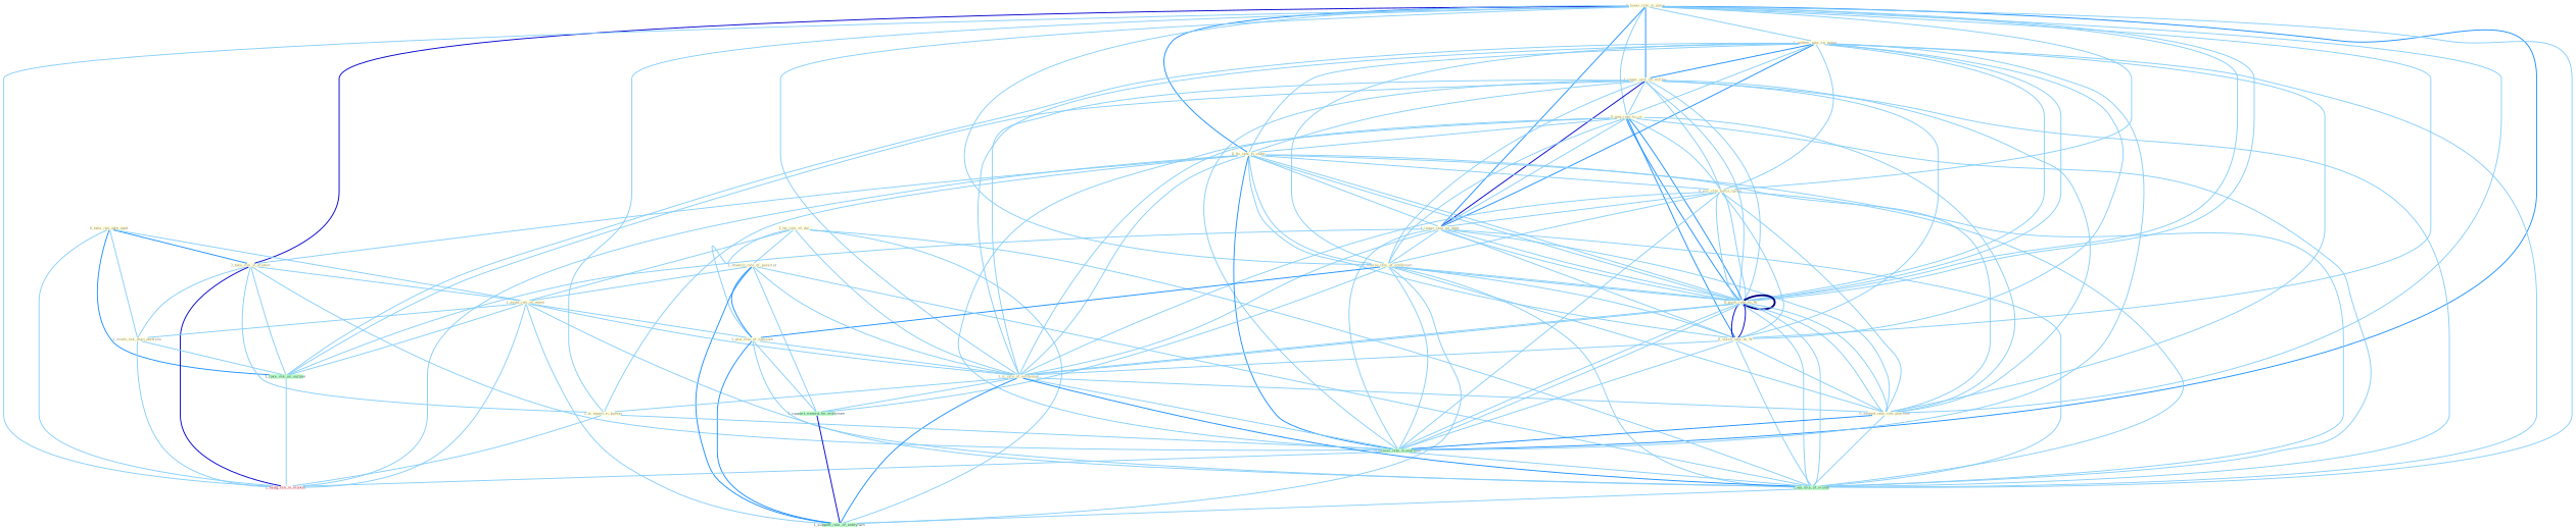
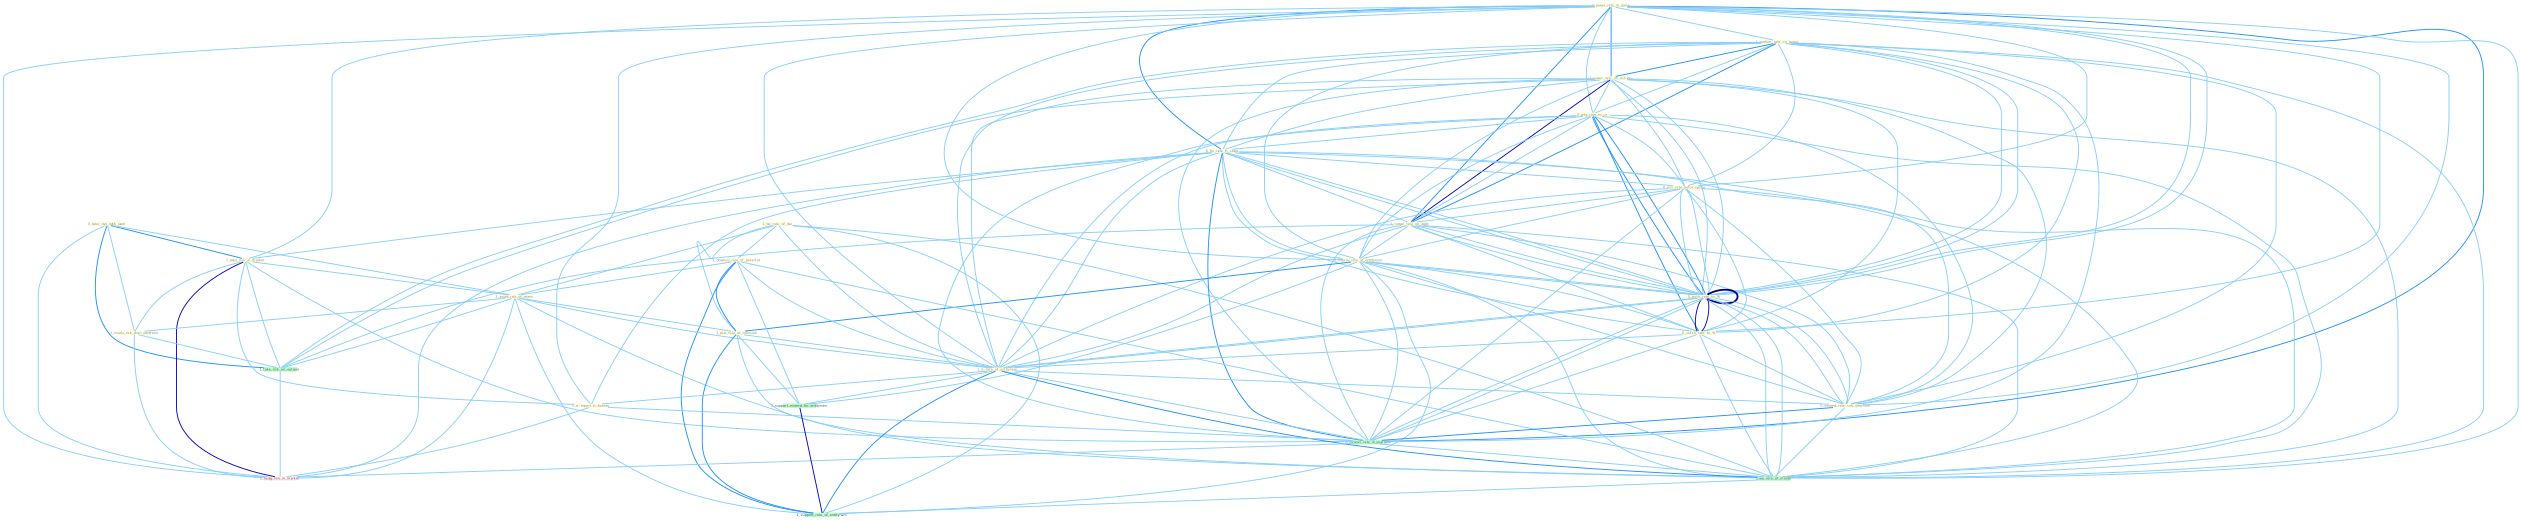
  graph {
    fontname=Nunito
    node [color="#ffffe0" fixedsize=true fontcolor="#8b7d6b" fontname=Nunito fontsize=4 shape=polygon style=filled]
    edge [color="#87cefa" fontname=Nunito w=1]
    "0_lower_rate_in_come " [height=.06 width=.5]
    "1_be_rule_of_dai " [height=.06 width=.5]
    "0_take_risk_with_capit " [height=.06 width=.5]
    "1_confirm_rate_on_paper " [height=.06 width=.5]
    "1_lower_rate_on_million " [height=.06 width=.5]
    "0_peg_rate_to_us " [height=.06 width=.5]
    "0_fix_rate_in_state " [height=.06 width=.5]
    "0_eas_rate_befor_spring " [height=.06 width=.5]
    "0_take_risk_in_market " [height=.06 width=.5]
    "1_lower_rate_on_debt " [height=.06 width=.5]
    "0_improv_rate_at_entitynam " [height=.06 width=.5]
    "1_downsiz_role_of_parastat " [height=.06 width=.5]
    "0_push_rate_to_% " [height=.06 width=.5]
    "1_avoid_risk_of_reject " [height=.06 width=.5]
    "0_slash_rate_to_% " [height=.06 width=.5]
    "1_involv_risk_than_portfolio " [height=.06 width=.5]
    "1_plai_role_of_messiah " [height=.06 width=.5]
    "1_is_rate_of_entitynam " [height=.06 width=.5]
    "1_is_report_in_bureau " [height=.06 width=.5]
    "0_exceed_rate_sinc_yearnum " [height=.06 width=.5]
    "1_hedg_risk_in_market " [color="#fff0f5" fontcolor="#b22222" height=.06 width=.5]
    "0_increas_rate_in_yearnum " [color="#BDFCC9" fontcolor="#2f4f4f" height=.06 width=.5]
    n23 [color="#BDFCC9" fontcolor="#2f4f4f" height=.06 label="1_wa_role_of_month" width=.5]
    "1_support_role_of_entitynam " [color="#BDFCC9" fontcolor="#2f4f4f" height=.06 width=.5]
    "1_take_risk_on_outcom " [color="#BDFCC9" fontcolor="#2f4f4f" height=.06 width=.5]
    n26 [color="#BDFCC9" fontcolor="#2f4f4f" height=.06 label="1_support_exceed_for_entitynam" width=.5]
    subgraph sub_1 {
      "0_lower_rate_in_come "
      "1_be_rule_of_dai "
      "0_take_risk_with_capit "
      "1_confirm_rate_on_paper "
      "1_lower_rate_on_million "
      "0_peg_rate_to_us "
      "0_fix_rate_in_state "
      "0_eas_rate_befor_spring "
      "0_take_risk_in_market "
      "1_lower_rate_on_debt "
      "0_improv_rate_at_entitynam "
      "1_downsiz_role_of_parastat "
      "0_push_rate_to_% "
      "1_avoid_risk_of_reject "
      "0_slash_rate_to_% "
      "1_involv_risk_than_portfolio "
      "1_plai_role_of_messiah "
      "1_is_rate_of_entitynam "
      "1_is_report_in_bureau "
      "0_exceed_rate_sinc_yearnum "
    }
    subgraph sub_2 {
      "1_hedg_risk_in_market "
    }
    "0_lower_rate_in_come " -- "1_confirm_rate_on_paper "
    "0_lower_rate_in_come " -- "1_lower_rate_on_million " [color="#1e90ff" w=2]
    "0_lower_rate_in_come " -- "0_peg_rate_to_us "
    "0_lower_rate_in_come " -- "0_fix_rate_in_state " [color="#1e90ff" w=2]
    "0_lower_rate_in_come " -- "0_eas_rate_befor_spring "
-   "0_lower_rate_in_come " -- "0_take_risk_in_market " [color="#0000cd"]
+   "0_lower_rate_in_come " -- "0_take_risk_in_market "
    "0_lower_rate_in_come " -- "1_lower_rate_on_debt " [color="#1e90ff" w=2]
    "0_lower_rate_in_come " -- "0_improv_rate_at_entitynam "
    "0_lower_rate_in_come " -- "0_push_rate_to_% "
    "0_lower_rate_in_come " -- "0_push_rate_to_% "
    "0_lower_rate_in_come " -- "0_slash_rate_to_% "
    "0_lower_rate_in_come " -- "1_is_rate_of_entitynam "
    "0_lower_rate_in_come " -- "1_is_report_in_bureau "
    "0_lower_rate_in_come " -- "0_exceed_rate_sinc_yearnum "
    "0_lower_rate_in_come " -- "1_hedg_risk_in_market "
    "0_lower_rate_in_come " -- "0_increas_rate_in_yearnum " [color="#1e90ff" w=2]
    "0_lower_rate_in_come " -- n23
    "1_be_rule_of_dai " -- "1_downsiz_role_of_parastat "
    "1_be_rule_of_dai " -- "1_avoid_risk_of_reject "
    "1_be_rule_of_dai " -- "1_plai_role_of_messiah "
    "1_be_rule_of_dai " -- "1_is_rate_of_entitynam "
    "1_be_rule_of_dai " -- n23
    "1_be_rule_of_dai " -- "1_support_role_of_entitynam "
    "0_take_risk_with_capit " -- "0_take_risk_in_market " [color="#1e90ff" w=2]
    "0_take_risk_with_capit " -- "1_avoid_risk_of_reject "
    "0_take_risk_with_capit " -- "1_involv_risk_than_portfolio "
    "0_take_risk_with_capit " -- "1_hedg_risk_in_market "
    "0_take_risk_with_capit " -- "1_take_risk_on_outcom " [color="#1e90ff" w=2]
    "1_confirm_rate_on_paper " -- "1_lower_rate_on_million " [color="#1e90ff" w=2]
    "1_confirm_rate_on_paper " -- "0_peg_rate_to_us "
    "1_confirm_rate_on_paper " -- "0_fix_rate_in_state "
    "1_confirm_rate_on_paper " -- "0_eas_rate_befor_spring "
    "1_confirm_rate_on_paper " -- "1_lower_rate_on_debt " [color="#1e90ff" w=2]
    "1_confirm_rate_on_paper " -- "0_improv_rate_at_entitynam "
    "1_confirm_rate_on_paper " -- "0_push_rate_to_% "
    "1_confirm_rate_on_paper " -- "0_push_rate_to_% "
    "1_confirm_rate_on_paper " -- "0_slash_rate_to_% "
    "1_confirm_rate_on_paper " -- "1_is_rate_of_entitynam "
    "1_confirm_rate_on_paper " -- "0_exceed_rate_sinc_yearnum "
    "1_confirm_rate_on_paper " -- "0_increas_rate_in_yearnum "
    "1_confirm_rate_on_paper " -- n23
    "1_confirm_rate_on_paper " -- "1_take_risk_on_outcom "
    "1_lower_rate_on_million " -- "0_peg_rate_to_us "
    "1_lower_rate_on_million " -- "0_fix_rate_in_state "
    "1_lower_rate_on_million " -- "0_eas_rate_befor_spring "
    "1_lower_rate_on_million " -- "1_lower_rate_on_debt " [color="#0000cd" w=3]
    "1_lower_rate_on_million " -- "0_improv_rate_at_entitynam "
    "1_lower_rate_on_million " -- "0_push_rate_to_% "
    "1_lower_rate_on_million " -- "0_push_rate_to_% "
    "1_lower_rate_on_million " -- "0_slash_rate_to_% "
    "1_lower_rate_on_million " -- "1_is_rate_of_entitynam "
    "1_lower_rate_on_million " -- "0_exceed_rate_sinc_yearnum "
    "1_lower_rate_on_million " -- "0_increas_rate_in_yearnum "
    "1_lower_rate_on_million " -- n23
    "1_lower_rate_on_million " -- "1_take_risk_on_outcom "
    "0_peg_rate_to_us " -- "0_fix_rate_in_state "
    "0_peg_rate_to_us " -- "0_eas_rate_befor_spring "
    "0_peg_rate_to_us " -- "1_lower_rate_on_debt "
    "0_peg_rate_to_us " -- "0_improv_rate_at_entitynam "
    "0_peg_rate_to_us " -- "0_push_rate_to_% " [color="#1e90ff" w=2]
    "0_peg_rate_to_us " -- "0_push_rate_to_% " [color="#1e90ff" w=2]
    "0_peg_rate_to_us " -- "0_slash_rate_to_% " [color="#1e90ff" w=2]
    "0_peg_rate_to_us " -- "1_is_rate_of_entitynam "
    "0_peg_rate_to_us " -- "0_exceed_rate_sinc_yearnum "
    "0_peg_rate_to_us " -- "0_increas_rate_in_yearnum "
    "0_peg_rate_to_us " -- n23
    "0_fix_rate_in_state " -- "0_eas_rate_befor_spring "
    "0_fix_rate_in_state " -- "0_take_risk_in_market "
    "0_fix_rate_in_state " -- "1_lower_rate_on_debt "
    "0_fix_rate_in_state " -- "0_improv_rate_at_entitynam "
    "0_fix_rate_in_state " -- "0_push_rate_to_% "
    "0_fix_rate_in_state " -- "0_push_rate_to_% "
    "0_fix_rate_in_state " -- "0_slash_rate_to_% "
    "0_fix_rate_in_state " -- "1_is_rate_of_entitynam "
    "0_fix_rate_in_state " -- "1_is_report_in_bureau "
    "0_fix_rate_in_state " -- "0_exceed_rate_sinc_yearnum "
    "0_fix_rate_in_state " -- "1_hedg_risk_in_market "
    "0_fix_rate_in_state " -- "0_increas_rate_in_yearnum " [color="#1e90ff" w=2]
    "0_fix_rate_in_state " -- n23
    "0_eas_rate_befor_spring " -- "1_lower_rate_on_debt "
    "0_eas_rate_befor_spring " -- "0_improv_rate_at_entitynam "
    "0_eas_rate_befor_spring " -- "0_push_rate_to_% "
    "0_eas_rate_befor_spring " -- "0_push_rate_to_% "
    "0_eas_rate_befor_spring " -- "0_slash_rate_to_% "
    "0_eas_rate_befor_spring " -- "1_is_rate_of_entitynam "
    "0_eas_rate_befor_spring " -- "0_exceed_rate_sinc_yearnum "
    "0_eas_rate_befor_spring " -- "0_increas_rate_in_yearnum "
    "0_eas_rate_befor_spring " -- n23
    "0_take_risk_in_market " -- "1_avoid_risk_of_reject "
    "0_take_risk_in_market " -- "1_involv_risk_than_portfolio "
    "0_take_risk_in_market " -- "1_is_report_in_bureau "
    "0_take_risk_in_market " -- "1_hedg_risk_in_market " [color="#0000cd" w=3]
    "0_take_risk_in_market " -- "0_increas_rate_in_yearnum "
    "0_take_risk_in_market " -- "1_take_risk_on_outcom " [w=2]
    "1_lower_rate_on_debt " -- "0_improv_rate_at_entitynam "
    "1_lower_rate_on_debt " -- "0_push_rate_to_% "
    "1_lower_rate_on_debt " -- "0_push_rate_to_% "
    "1_lower_rate_on_debt " -- "0_slash_rate_to_% "
    "1_lower_rate_on_debt " -- "1_is_rate_of_entitynam "
    "1_lower_rate_on_debt " -- "0_exceed_rate_sinc_yearnum "
    "1_lower_rate_on_debt " -- "0_increas_rate_in_yearnum "
    "1_lower_rate_on_debt " -- n23
    "1_lower_rate_on_debt " -- "1_take_risk_on_outcom "
    "0_improv_rate_at_entitynam " -- "0_push_rate_to_% "
    "0_improv_rate_at_entitynam " -- "0_push_rate_to_% "
    "0_improv_rate_at_entitynam " -- "0_slash_rate_to_% "
    "0_improv_rate_at_entitynam " -- "1_plai_role_of_messiah " [color="#1e90ff" w=2]
    "0_improv_rate_at_entitynam " -- "0_exceed_rate_sinc_yearnum "
    "0_improv_rate_at_entitynam " -- "0_increas_rate_in_yearnum "
    "0_improv_rate_at_entitynam " -- n23
    "0_improv_rate_at_entitynam " -- "1_support_role_of_entitynam "
    "0_improv_rate_at_entitynam " -- n26
    "1_downsiz_role_of_parastat " -- "1_avoid_risk_of_reject "
    "1_downsiz_role_of_parastat " -- "1_plai_role_of_messiah " [color="#1e90ff" w=2]
    "1_downsiz_role_of_parastat " -- "1_is_rate_of_entitynam "
    "1_downsiz_role_of_parastat " -- n23
    "1_downsiz_role_of_parastat " -- "1_support_role_of_entitynam " [color="#1e90ff" w=2]
    "1_downsiz_role_of_parastat " -- n26
    "0_push_rate_to_% " -- "0_push_rate_to_% " [color="#000080" style=bold w=4]
    "0_push_rate_to_% " -- "0_slash_rate_to_% " [color="#0000cd" w=3]
    "0_push_rate_to_% " -- "1_is_rate_of_entitynam "
    "0_push_rate_to_% " -- "0_exceed_rate_sinc_yearnum "
    "0_push_rate_to_% " -- "0_increas_rate_in_yearnum "
    "0_push_rate_to_% " -- n23
    "1_avoid_risk_of_reject " -- "1_involv_risk_than_portfolio "
    "1_avoid_risk_of_reject " -- "1_plai_role_of_messiah "
    "1_avoid_risk_of_reject " -- "1_is_rate_of_entitynam "
    "1_avoid_risk_of_reject " -- "1_hedg_risk_in_market "
    "1_avoid_risk_of_reject " -- n23
    "1_avoid_risk_of_reject " -- "1_support_role_of_entitynam "
    "1_avoid_risk_of_reject " -- "1_take_risk_on_outcom "
    "0_slash_rate_to_% " -- "0_push_rate_to_% " [color="#0000cd" w=3]
    "0_slash_rate_to_% " -- "1_is_rate_of_entitynam "
    "0_slash_rate_to_% " -- "0_exceed_rate_sinc_yearnum "
    "0_slash_rate_to_% " -- "0_increas_rate_in_yearnum "
    "0_slash_rate_to_% " -- n23
    "1_involv_risk_than_portfolio " -- "1_hedg_risk_in_market "
    "1_involv_risk_than_portfolio " -- "1_take_risk_on_outcom "
    "1_plai_role_of_messiah " -- "1_is_rate_of_entitynam "
    "1_plai_role_of_messiah " -- n23
    "1_plai_role_of_messiah " -- "1_support_role_of_entitynam " [color="#1e90ff" w=2]
    "1_plai_role_of_messiah " -- n26
    "1_is_rate_of_entitynam " -- "0_push_rate_to_% "
    "1_is_rate_of_entitynam " -- "1_is_report_in_bureau "
    "1_is_rate_of_entitynam " -- "0_exceed_rate_sinc_yearnum "
    "1_is_rate_of_entitynam " -- "0_increas_rate_in_yearnum "
    "1_is_rate_of_entitynam " -- n23 [color="#1e90ff" w=2]
    "1_is_rate_of_entitynam " -- "1_support_role_of_entitynam " [color="#1e90ff" w=2]
    "1_is_rate_of_entitynam " -- n26
    "1_is_report_in_bureau " -- "1_hedg_risk_in_market "
    "1_is_report_in_bureau " -- "0_increas_rate_in_yearnum "
    "0_exceed_rate_sinc_yearnum " -- "0_push_rate_to_% "
    "0_exceed_rate_sinc_yearnum " -- "0_increas_rate_in_yearnum " [color="#1e90ff" w=2]
    "0_exceed_rate_sinc_yearnum " -- n23
    "0_increas_rate_in_yearnum " -- "0_push_rate_to_% "
    "0_increas_rate_in_yearnum " -- "1_hedg_risk_in_market "
    "0_increas_rate_in_yearnum " -- n23
    n23 -- "0_push_rate_to_% "
    n23 -- "1_support_role_of_entitynam "
    "1_take_risk_on_outcom " -- "1_hedg_risk_in_market "
    n26 -- "1_support_role_of_entitynam " [color="#0000cd" w=3]
  }
